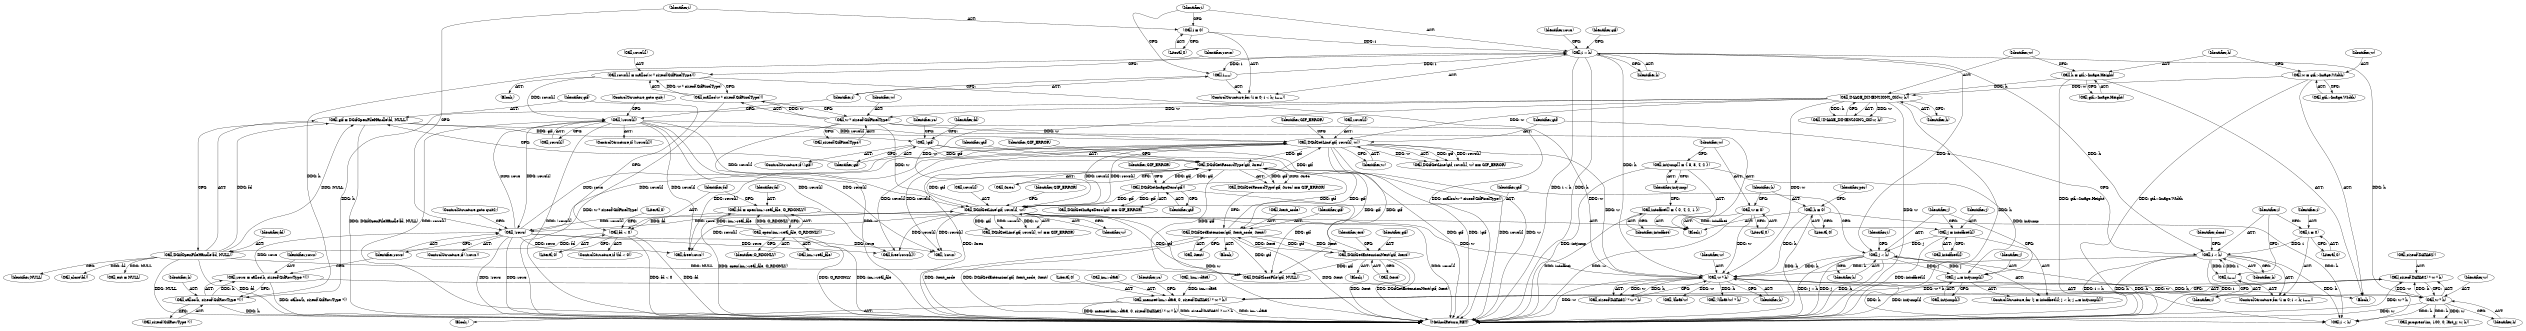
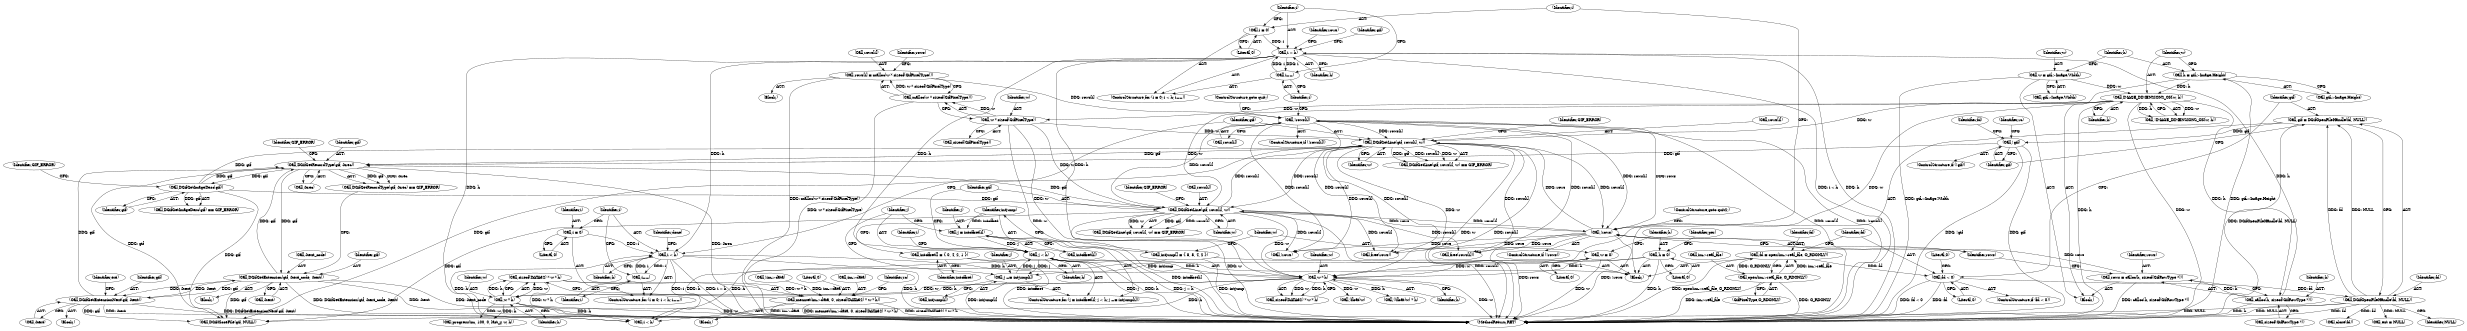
  digraph {
    n1 [label="(Call,sizeof(DATA32) * w * h)"]
    n2 [label="(Call,w * h)"]
    n3 [label="(Call,memset(im->data, 0, sizeof(DATA32) * w * h))"]
    n4 [label="(MethodReturn,RET)"]
    n5 [label="(Identifier,h)"]
    n6 [label="(Call,i < h)"]
    n7 [label="(Call,progress(im, 100, 0, last_y, w, h))"]
    n8 [label="(Block,)"]
    n9 [label="(Call,w * h)"]
    n10 [label="(Call,(float)w)"]
    n11 [label="(Call,((float)w) * h)"]
    n12 [label="(Identifier,h)"]
    n13 [label="(Call,sizeof(DATA32) * w * h)"]
    n14 [label="(Call,DGifGetLine(gif, rows[i], w))"]
    n15 [label="(Call,DGifGetRecordType(gif, &rec))"]
    n16 [label="(Call,DGifGetLine(gif, rows[i], w))"]
    n17 [label="(Call,!rows)"]
    n18 [label="(Call,free(rows[i]))"]
    n19 [label="(Call,DGifGetLine(gif, rows[i], w) == GIF_ERROR)"]
    n20 [label="(Call,free(rows))"]
    n21 [label="(Call,DGifCloseFile(gif, NULL))"]
    n22 [label="(Call,!rows)"]
    n23 [label="(Identifier,w)"]
    n24 [label="(Call,DGifGetImageDesc(gif))"]
    n25 [label="(Call,DGifGetExtension(gif, &ext_code, &ext))"]
    n26 [label="(Call,DGifGetRecordType(gif, &rec) == GIF_ERROR)"]
    n27 [label="(Call,&rec)"]
    n28 [label="(Identifier,w)"]
    n29 [label="(Call,DGifGetLine(gif, rows[i], w) == GIF_ERROR)"]
    n30 [label="(Call,!rows[i])"]
    n31 [label="(ControlStructure,if (!rows))"]
    n32 [label="(Identifier,rows)"]
    n33 [label="(Identifier,gif)"]
    n34 [label="(Call,DGifGetImageDesc(gif) == GIF_ERROR)"]
    n35 [label="(Call,DGifGetExtensionNext(gif, &ext))"]
    n36 [label="(Block,)"]
    n37 [label="(Call,&ext)"]
    n38 [label="(Block,)"]
    n39 [label="(Call,&ext)"]
    n40 [label="(Call,!gif)"]
    n41 [label="(ControlStructure,if (!gif))"]
    n42 [label="(Identifier,gif)"]
    n43 [label="(Call,gif = DGifOpenFileHandle(fd, NULL))"]
    n44 [label="(Call,DGifOpenFileHandle(fd, NULL))"]
    n45 [label="(Block,)"]
    n46 [label="(Call,ext = NULL)"]
    n47 [label="(Identifier,NULL)"]
    n48 [label="(Call,close(fd))"]
    n49 [label="(Call,fd < 0)"]
    n50 [label="(ControlStructure,if (fd < 0))"]
    n51 [label="(Literal,0)"]
    n52 [label="(Call,fd = open(im->real_file, O_RDONLY))"]
    n53 [label="(Call,open(im->real_file, O_RDONLY))"]
-   n54 [label="(Identifier,O_RDONLY)"]
+   n54 [label="(GifPixelType,O_RDONLY)"]
    n55 [label="(Call,rows[i])"]
    n56 [label="(ControlStructure,if (!rows[i]))"]
    n57 [label="(Call,rows[i] = malloc(w * sizeof(GifPixelType)))"]
    n58 [label="(Call,malloc(w * sizeof(GifPixelType)))"]
    n59 [label="(Block,)"]
    n60 [label="(Call,w * sizeof(GifPixelType))"]
    n61 [label="(Call,sizeof(GifPixelType))"]
    n62 [label="(Call,IMAGE_DIMENSIONS_OK(w, h))"]
    n63 [label="(Call,calloc(h, sizeof(GifRowType *)))"]
    n64 [label="(Call,!IMAGE_DIMENSIONS_OK(w, h))"]
    n65 [label="(Identifier,h)"]
    n66 [label="(Call,rows = calloc(h, sizeof(GifRowType *)))"]
    n67 [label="(Call,i < h)"]
    n68 [label="(Call,sizeof(GifRowType *))"]
    n69 [label="(Call,w = gif->Image.Width)"]
    n70 [label="(Call,gif->Image.Width)"]
    n71 [label="(Block,)"]
    n72 [label="(Call,h = gif->Image.Height)"]
    n73 [label="(Call,gif->Image.Height)"]
    n74 [label="(Call,i < h)"]
    n75 [label="(Call,i++)"]
    n76 [label="(Call,j < h)"]
    n77 [label="(ControlStructure,for (i = 0; i < h; i++))"]
    n78 [label="(Identifier,h)"]
    n79 [label="(Call,w = 0)"]
    n80 [label="(Literal,0)"]
    n81 [label="(Call,i++)"]
    n82 [label="(ControlStructure,for (i = 0; i < h; i++))"]
    n83 [label="(Identifier,h)"]
    n84 [label="(Identifier,i)"]
    n85 [label="(Call,i = 0)"]
    n86 [label="(Literal,0)"]
    n87 [label="(Identifier,i)"]
    n88 [label="(Call,j += intjump[i])"]
    n89 [label="(Identifier,h)"]
    n90 [label="(ControlStructure,for (j = intoffset[i]; j < h; j += intjump[i]))"]
    n91 [label="(Call,i = 0)"]
    n92 [label="(Literal,0)"]
    n93 [label="(Call,intjump[i])"]
    n94 [label="(Call,intjump[] = { 8, 8, 4, 2 })"]
    n95 [label="(Identifier,intjump)"]
    n96 [label="(Call,intoffset[] = { 0, 4, 2, 1 })"]
    n97 [label="(Call,j = intoffset[i])"]
    n98 [label="(Call,intoffset[i])"]
    n99 [label="(Identifier,intoffset)"]
    n100 [label="(Call,h = 0)"]
    n101 [label="(Literal,0)"]
    n102 [label="(Identifier,fd)"]
    n103 [label="(Identifier,i)"]
    n104 [label="(Literal,0)"]
    n105 [label="(Call,rows[i])"]
    n106 [label="(Identifier,ext)"]
    n107 [label="(Identifier,gif)"]
    n108 [label="(Identifier,rows)"]
    n109 [label="(Call,im->real_file)"]
    n110 [label="(Identifier,gif)"]
    n111 [label="(Identifier,gif)"]
    n112 [label="(Call,im->data)"]
    n113 [label="(Identifier,rows)"]
    n114 [label="(Identifier,j)"]
    n115 [label="(Identifier,rc)"]
    n116 [label="(Identifier,fd)"]
    n117 [label="(Identifier,w)"]
    n118 [label="(Identifier,w)"]
    n119 [label="(Identifier,per)"]
    n120 [label="(Identifier,rows)"]
    n121 [label="(Identifier,fd)"]
    n122 [label="(Identifier,h)"]
    n123 [label="(Identifier,gif)"]
    n124 [label="(Identifier,gif)"]
    n125 [label="(Call,&ext_code)"]
    n126 [label="(Identifier,GIF_ERROR)"]
    n127 [label="(Identifier,rc)"]
    n128 [label="(Call,!im->data)"]
    n129 [label="(Identifier,w)"]
    n130 [label="(Identifier,w)"]
    n131 [label="(Identifier,GIF_ERROR)"]
    n132 [label="(Identifier,h)"]
    n133 [label="(Call,rows[i])"]
    n134 [label="(Identifier,i)"]
    n135 [label="(Identifier,j)"]
    n136 [label="(Identifier,w)"]
    n137 [label="(Identifier,done)"]
    n138 [label="(Identifier,j)"]
    n139 [label="(Identifier,GIF_ERROR)"]
    n140 [label="(Identifier,h)"]
    n141 [label="(Identifier,i)"]
    n142 [label="(Identifier,GIF_ERROR)"]
    n143 [label="(Literal,0)"]
    n144 [label="(Identifier,i)"]
-   n145 [label="(Call,sizeof(DATA32))"]
    n146 [label="(Identifier,gif)"]
    n147 [label="(Identifier,i)"]
    n148 [label="(Call,rows[i])"]
    n149 [label="(Identifier,fd)"]
    n150 [label="(Identifier,gif)"]
    n151 [label="(ControlStructure,goto quit2;)"]
    n152 [label="(ControlStructure,goto quit;)"]
    n153 [label="(Identifier,w)"]
    n1 -> n2 [label="CFG: "]
    n1 -> n3 [label="AST: "]
    n1 -> n3 [label="DDG: w * h"]
    n1 -> n4 [label="DDG: w * h"]
    n2 -> n1 [label="AST: "]
    n2 -> n1 [label="DDG: w"]
    n2 -> n1 [label="DDG: h"]
    n2 -> n4 [label="DDG: w"]
    n2 -> n5 [label="CFG: "]
    n2 -> n6 [label="DDG: h"]
    n2 -> n7 [label="DDG: w"]
    n2 -> n7 [label="DDG: h"]
    n3 -> n1 [label="CFG: "]
    n3 -> n4 [label="DDG: sizeof(DATA32) * w * h"]
    n3 -> n4 [label="DDG: im->data"]
    n3 -> n4 [label="DDG: memset(im->data, 0, sizeof(DATA32) * w * h)"]
    n3 -> n8 [label="AST: "]
    n5 -> n2 [label="AST: "]
    n9 -> n2 [label="DDG: w"]
    n9 -> n2 [label="DDG: h"]
    n9 -> n4 [label="DDG: w"]
    n9 -> n6 [label="DDG: h"]
    n9 -> n10 [label="DDG: w"]
    n9 -> n11 [label="DDG: h"]
    n9 -> n12 [label="CFG: "]
    n9 -> n13 [label="AST: "]
    n9 -> n13 [label="DDG: w"]
    n9 -> n13 [label="DDG: h"]
    n12 -> n9 [label="AST: "]
    n13 -> n9 [label="CFG: "]
    n14 -> n4 [label="DDG: rows[i]"]
    n14 -> n4 [label="DDG: w"]
    n14 -> n9 [label="DDG: w"]
    n14 -> n15 [label="DDG: gif"]
    n14 -> n16 [label="DDG: rows[i]"]
    n14 -> n17 [label="DDG: rows[i]"]
    n14 -> n18 [label="DDG: rows[i]"]
    n14 -> n19 [label="AST: "]
    n14 -> n19 [label="DDG: gif"]
    n14 -> n19 [label="DDG: rows[i]"]
    n14 -> n19 [label="DDG: w"]
    n14 -> n20 [label="DDG: rows[i]"]
    n14 -> n21 [label="DDG: gif"]
    n14 -> n22 [label="DDG: rows[i]"]
    n14 -> n23 [label="CFG: "]
    n15 -> n4 [label="DDG: &rec"]
    n15 -> n21 [label="DDG: gif"]
    n15 -> n24 [label="DDG: gif"]
    n15 -> n25 [label="DDG: gif"]
    n15 -> n26 [label="AST: "]
    n15 -> n26 [label="DDG: gif"]
    n15 -> n26 [label="DDG: &rec"]
    n15 -> n27 [label="CFG: "]
    n16 -> n4 [label="DDG: rows[i]"]
    n16 -> n4 [label="DDG: w"]
    n16 -> n9 [label="DDG: w"]
    n16 -> n14 [label="DDG: rows[i]"]
    n16 -> n15 [label="DDG: gif"]
    n16 -> n17 [label="DDG: rows[i]"]
    n16 -> n18 [label="DDG: rows[i]"]
    n16 -> n20 [label="DDG: rows[i]"]
    n16 -> n21 [label="DDG: gif"]
    n16 -> n22 [label="DDG: rows[i]"]
    n16 -> n28 [label="CFG: "]
    n16 -> n29 [label="AST: "]
    n16 -> n29 [label="DDG: gif"]
    n16 -> n29 [label="DDG: rows[i]"]
    n16 -> n29 [label="DDG: w"]
    n17 -> n4 [label="DDG: !rows"]
    n17 -> n4 [label="DDG: rows"]
    n17 -> n14 [label="DDG: rows"]
    n17 -> n16 [label="DDG: rows"]
    n17 -> n18 [label="DDG: rows"]
    n17 -> n20 [label="DDG: rows"]
    n17 -> n22 [label="DDG: rows"]
    n17 -> n30 [label="DDG: rows"]
    n17 -> n31 [label="AST: "]
    n17 -> n32 [label="CFG: "]
    n23 -> n14 [label="AST: "]
    n24 -> n14 [label="DDG: gif"]
    n24 -> n15 [label="DDG: gif"]
    n24 -> n16 [label="DDG: gif"]
    n24 -> n21 [label="DDG: gif"]
    n24 -> n33 [label="CFG: "]
    n24 -> n34 [label="AST: "]
    n24 -> n34 [label="DDG: gif"]
    n25 -> n4 [label="DDG: &ext_code"]
    n25 -> n4 [label="DDG: DGifGetExtension(gif, &ext_code, &ext)"]
    n25 -> n4 [label="DDG: &ext"]
    n25 -> n15 [label="DDG: gif"]
    n25 -> n21 [label="DDG: gif"]
    n25 -> n35 [label="DDG: gif"]
    n25 -> n35 [label="DDG: &ext"]
    n25 -> n36 [label="AST: "]
    n25 -> n37 [label="CFG: "]
    n26 -> n25 [label="CFG: "]
    n27 -> n15 [label="AST: "]
    n28 -> n16 [label="AST: "]
    n30 -> n4 [label="DDG: rows[i]"]
    n30 -> n4 [label="DDG: !rows[i]"]
    n30 -> n14 [label="DDG: rows[i]"]
    n30 -> n16 [label="DDG: rows[i]"]
    n30 -> n17 [label="DDG: rows[i]"]
    n30 -> n18 [label="DDG: rows[i]"]
    n30 -> n20 [label="DDG: rows[i]"]
    n30 -> n22 [label="DDG: rows[i]"]
    n30 -> n55 [label="CFG: "]
    n30 -> n56 [label="AST: "]
    n32 -> n17 [label="AST: "]
    n32 -> n66 [label="CFG: "]
    n33 -> n24 [label="AST: "]
    n35 -> n4 [label="DDG: &ext"]
    n35 -> n4 [label="DDG: DGifGetExtensionNext(gif, &ext)"]
    n35 -> n15 [label="DDG: gif"]
    n35 -> n21 [label="DDG: gif"]
    n35 -> n25 [label="DDG: &ext"]
    n35 -> n38 [label="AST: "]
    n35 -> n39 [label="CFG: "]
    n37 -> n25 [label="AST: "]
    n39 -> n35 [label="AST: "]
    n40 -> n4 [label="DDG: gif"]
    n40 -> n4 [label="DDG: !gif"]
    n40 -> n15 [label="DDG: gif"]
    n40 -> n41 [label="AST: "]
    n40 -> n42 [label="CFG: "]
    n42 -> n40 [label="AST: "]
    n42 -> n43 [label="CFG: "]
    n43 -> n4 [label="DDG: DGifOpenFileHandle(fd, NULL)"]
    n43 -> n40 [label="DDG: gif"]
    n43 -> n44 [label="CFG: "]
    n43 -> n45 [label="AST: "]
    n44 -> n4 [label="DDG: NULL"]
    n44 -> n4 [label="DDG: fd"]
    n44 -> n21 [label="DDG: NULL"]
    n44 -> n43 [label="AST: "]
    n44 -> n43 [label="DDG: fd"]
    n44 -> n43 [label="DDG: NULL"]
    n44 -> n46 [label="DDG: NULL"]
    n44 -> n47 [label="CFG: "]
    n44 -> n48 [label="DDG: fd"]
    n49 -> n4 [label="DDG: fd"]
    n49 -> n4 [label="DDG: fd < 0"]
    n49 -> n44 [label="DDG: fd"]
    n49 -> n50 [label="AST: "]
    n49 -> n51 [label="CFG: "]
    n51 -> n49 [label="AST: "]
    n52 -> n4 [label="DDG: open(im->real_file, O_RDONLY)"]
    n52 -> n45 [label="AST: "]
    n52 -> n49 [label="DDG: fd"]
    n52 -> n53 [label="CFG: "]
    n53 -> n4 [label="DDG: O_RDONLY"]
    n53 -> n4 [label="DDG: im->real_file"]
    n53 -> n52 [label="AST: "]
    n53 -> n52 [label="DDG: im->real_file"]
    n53 -> n52 [label="DDG: O_RDONLY"]
    n53 -> n54 [label="CFG: "]
    n54 -> n53 [label="AST: "]
    n55 -> n30 [label="AST: "]
    n57 -> n4 [label="DDG: malloc(w * sizeof(GifPixelType))"]
    n57 -> n30 [label="DDG: rows[i]"]
    n57 -> n58 [label="CFG: "]
    n57 -> n59 [label="AST: "]
    n58 -> n4 [label="DDG: w * sizeof(GifPixelType)"]
    n58 -> n57 [label="AST: "]
    n58 -> n57 [label="DDG: w * sizeof(GifPixelType)"]
    n58 -> n60 [label="CFG: "]
    n60 -> n4 [label="DDG: w"]
    n60 -> n9 [label="DDG: w"]
    n60 -> n14 [label="DDG: w"]
    n60 -> n16 [label="DDG: w"]
    n60 -> n58 [label="AST: "]
    n60 -> n58 [label="DDG: w"]
    n60 -> n61 [label="CFG: "]
    n61 -> n60 [label="AST: "]
    n62 -> n4 [label="DDG: h"]
    n62 -> n4 [label="DDG: w"]
    n62 -> n9 [label="DDG: w"]
    n62 -> n14 [label="DDG: w"]
    n62 -> n16 [label="DDG: w"]
    n62 -> n60 [label="DDG: w"]
    n62 -> n63 [label="DDG: h"]
    n62 -> n64 [label="AST: "]
    n62 -> n64 [label="DDG: w"]
    n62 -> n64 [label="DDG: h"]
    n62 -> n65 [label="CFG: "]
    n63 -> n4 [label="DDG: h"]
    n63 -> n66 [label="AST: "]
    n63 -> n66 [label="DDG: h"]
    n63 -> n67 [label="DDG: h"]
    n63 -> n68 [label="CFG: "]
    n64 -> n62 [label="CFG: "]
    n65 -> n62 [label="AST: "]
    n66 -> n4 [label="DDG: calloc(h, sizeof(GifRowType *))"]
    n66 -> n17 [label="DDG: rows"]
    n66 -> n63 [label="CFG: "]
    n66 -> n71 [label="AST: "]
    n67 -> n4 [label="DDG: h"]
    n67 -> n4 [label="DDG: i < h"]
    n67 -> n6 [label="DDG: h"]
    n67 -> n9 [label="DDG: h"]
    n67 -> n74 [label="DDG: h"]
    n67 -> n75 [label="DDG: i"]
    n67 -> n76 [label="DDG: h"]
    n67 -> n77 [label="AST: "]
    n67 -> n78 [label="CFG: "]
    n68 -> n63 [label="AST: "]
    n69 -> n4 [label="DDG: gif->Image.Width"]
    n69 -> n62 [label="DDG: w"]
    n69 -> n70 [label="CFG: "]
    n69 -> n71 [label="AST: "]
    n70 -> n69 [label="AST: "]
    n72 -> n4 [label="DDG: gif->Image.Height"]
    n72 -> n62 [label="DDG: h"]
    n72 -> n71 [label="AST: "]
    n72 -> n73 [label="CFG: "]
    n73 -> n72 [label="AST: "]
    n74 -> n4 [label="DDG: h"]
    n74 -> n4 [label="DDG: i"]
    n74 -> n4 [label="DDG: i < h"]
    n74 -> n6 [label="DDG: h"]
    n74 -> n9 [label="DDG: h"]
    n74 -> n81 [label="DDG: i"]
    n74 -> n82 [label="AST: "]
    n74 -> n83 [label="CFG: "]
    n75 -> n67 [label="DDG: i"]
    n75 -> n77 [label="AST: "]
    n75 -> n87 [label="CFG: "]
    n76 -> n4 [label="DDG: j"]
    n76 -> n4 [label="DDG: h"]
    n76 -> n4 [label="DDG: j < h"]
    n76 -> n6 [label="DDG: h"]
    n76 -> n9 [label="DDG: h"]
    n76 -> n88 [label="DDG: j"]
    n76 -> n89 [label="CFG: "]
    n76 -> n90 [label="AST: "]
    n78 -> n67 [label="AST: "]
    n79 -> n4 [label="DDG: w"]
    n79 -> n9 [label="DDG: w"]
    n79 -> n45 [label="AST: "]
    n79 -> n80 [label="CFG: "]
    n80 -> n79 [label="AST: "]
    n81 -> n74 [label="DDG: i"]
    n81 -> n82 [label="AST: "]
    n81 -> n84 [label="CFG: "]
    n83 -> n74 [label="AST: "]
    n84 -> n81 [label="AST: "]
    n85 -> n74 [label="DDG: i"]
    n85 -> n82 [label="AST: "]
    n85 -> n86 [label="CFG: "]
    n86 -> n85 [label="AST: "]
    n87 -> n30 [label="CFG: "]
    n87 -> n75 [label="AST: "]
    n88 -> n4 [label="DDG: intjump[i]"]
    n88 -> n76 [label="DDG: j"]
    n88 -> n90 [label="AST: "]
    n88 -> n93 [label="CFG: "]
    n89 -> n76 [label="AST: "]
    n91 -> n67 [label="DDG: i"]
    n91 -> n77 [label="AST: "]
    n91 -> n92 [label="CFG: "]
    n92 -> n91 [label="AST: "]
    n93 -> n88 [label="AST: "]
    n94 -> n4 [label="DDG: intjump"]
    n94 -> n45 [label="AST: "]
    n94 -> n88 [label="DDG: intjump"]
    n94 -> n95 [label="CFG: "]
    n95 -> n94 [label="AST: "]
    n95 -> n96 [label="CFG: "]
    n96 -> n4 [label="DDG: intoffset"]
    n96 -> n45 [label="AST: "]
-   n96 -> n97 [label="DDG: intoffset"]
+   n95 -> n97 [label="DDG: intoffset"]
    n96 -> n99 [label="CFG: "]
    n97 -> n4 [label="DDG: intoffset[i]"]
    n97 -> n76 [label="DDG: j"]
    n97 -> n90 [label="AST: "]
    n97 -> n98 [label="CFG: "]
    n98 -> n97 [label="AST: "]
    n99 -> n96 [label="AST: "]
    n100 -> n4 [label="DDG: h"]
    n100 -> n6 [label="DDG: h"]
    n100 -> n9 [label="DDG: h"]
    n100 -> n45 [label="AST: "]
    n100 -> n101 [label="CFG: "]
    n101 -> n100 [label="AST: "]
    n102 -> n44 [label="AST: "]
    n103 -> n17 [label="CFG: "]
    n103 -> n91 [label="AST: "]
    n104 -> n3 [label="AST: "]
    n105 -> n57 [label="AST: "]
    n106 -> n35 [label="CFG: "]
    n107 -> n15 [label="AST: "]
    n108 -> n66 [label="AST: "]
-   n53 -> n109 [label="AST: "]
+   n109 -> n53 [label="AST: "]
    n110 -> n43 [label="AST: "]
    n110 -> n49 [label="CFG: "]
    n111 -> n35 [label="AST: "]
    n112 -> n3 [label="AST: "]
    n113 -> n57 [label="CFG: "]
    n114 -> n97 [label="AST: "]
    n115 -> n3 [label="CFG: "]
    n116 -> n49 [label="AST: "]
    n116 -> n52 [label="CFG: "]
    n117 -> n9 [label="AST: "]
    n118 -> n79 [label="AST: "]
    n118 -> n94 [label="CFG: "]
    n119 -> n100 [label="CFG: "]
    n120 -> n67 [label="CFG: "]
    n121 -> n52 [label="AST: "]
    n122 -> n63 [label="AST: "]
    n123 -> n16 [label="AST: "]
    n123 -> n76 [label="CFG: "]
    n124 -> n14 [label="AST: "]
    n124 -> n74 [label="CFG: "]
    n125 -> n25 [label="AST: "]
    n126 -> n24 [label="CFG: "]
    n127 -> n40 [label="CFG: "]
    n128 -> n3 [label="DDG: im->data"]
    n129 -> n2 [label="AST: "]
    n130 -> n69 [label="AST: "]
    n131 -> n14 [label="CFG: "]
    n132 -> n79 [label="CFG: "]
    n132 -> n100 [label="AST: "]
    n133 -> n16 [label="AST: "]
    n134 -> n67 [label="AST: "]
    n134 -> n75 [label="CFG: "]
    n134 -> n91 [label="CFG: "]
    n135 -> n76 [label="AST: "]
    n135 -> n88 [label="CFG: "]
    n135 -> n97 [label="CFG: "]
    n136 -> n60 [label="AST: "]
    n137 -> n74 [label="CFG: "]
    n138 -> n88 [label="AST: "]
    n139 -> n16 [label="CFG: "]
    n140 -> n69 [label="CFG: "]
    n140 -> n72 [label="AST: "]
    n141 -> n85 [label="AST: "]
    n142 -> n15 [label="CFG: "]
    n143 -> n49 [label="CFG: "]
    n144 -> n74 [label="AST: "]
    n144 -> n81 [label="CFG: "]
    n144 -> n85 [label="CFG: "]
-   n145 -> n1 [label="AST: "]
    n146 -> n67 [label="CFG: "]
    n147 -> n76 [label="CFG: "]
    n148 -> n14 [label="AST: "]
    n149 -> n40 [label="CFG: "]
    n150 -> n25 [label="AST: "]
    n151 -> n17 [label="CFG: "]
    n152 -> n30 [label="CFG: "]
    n153 -> n62 [label="AST: "]
    n153 -> n72 [label="CFG: "]
  }
